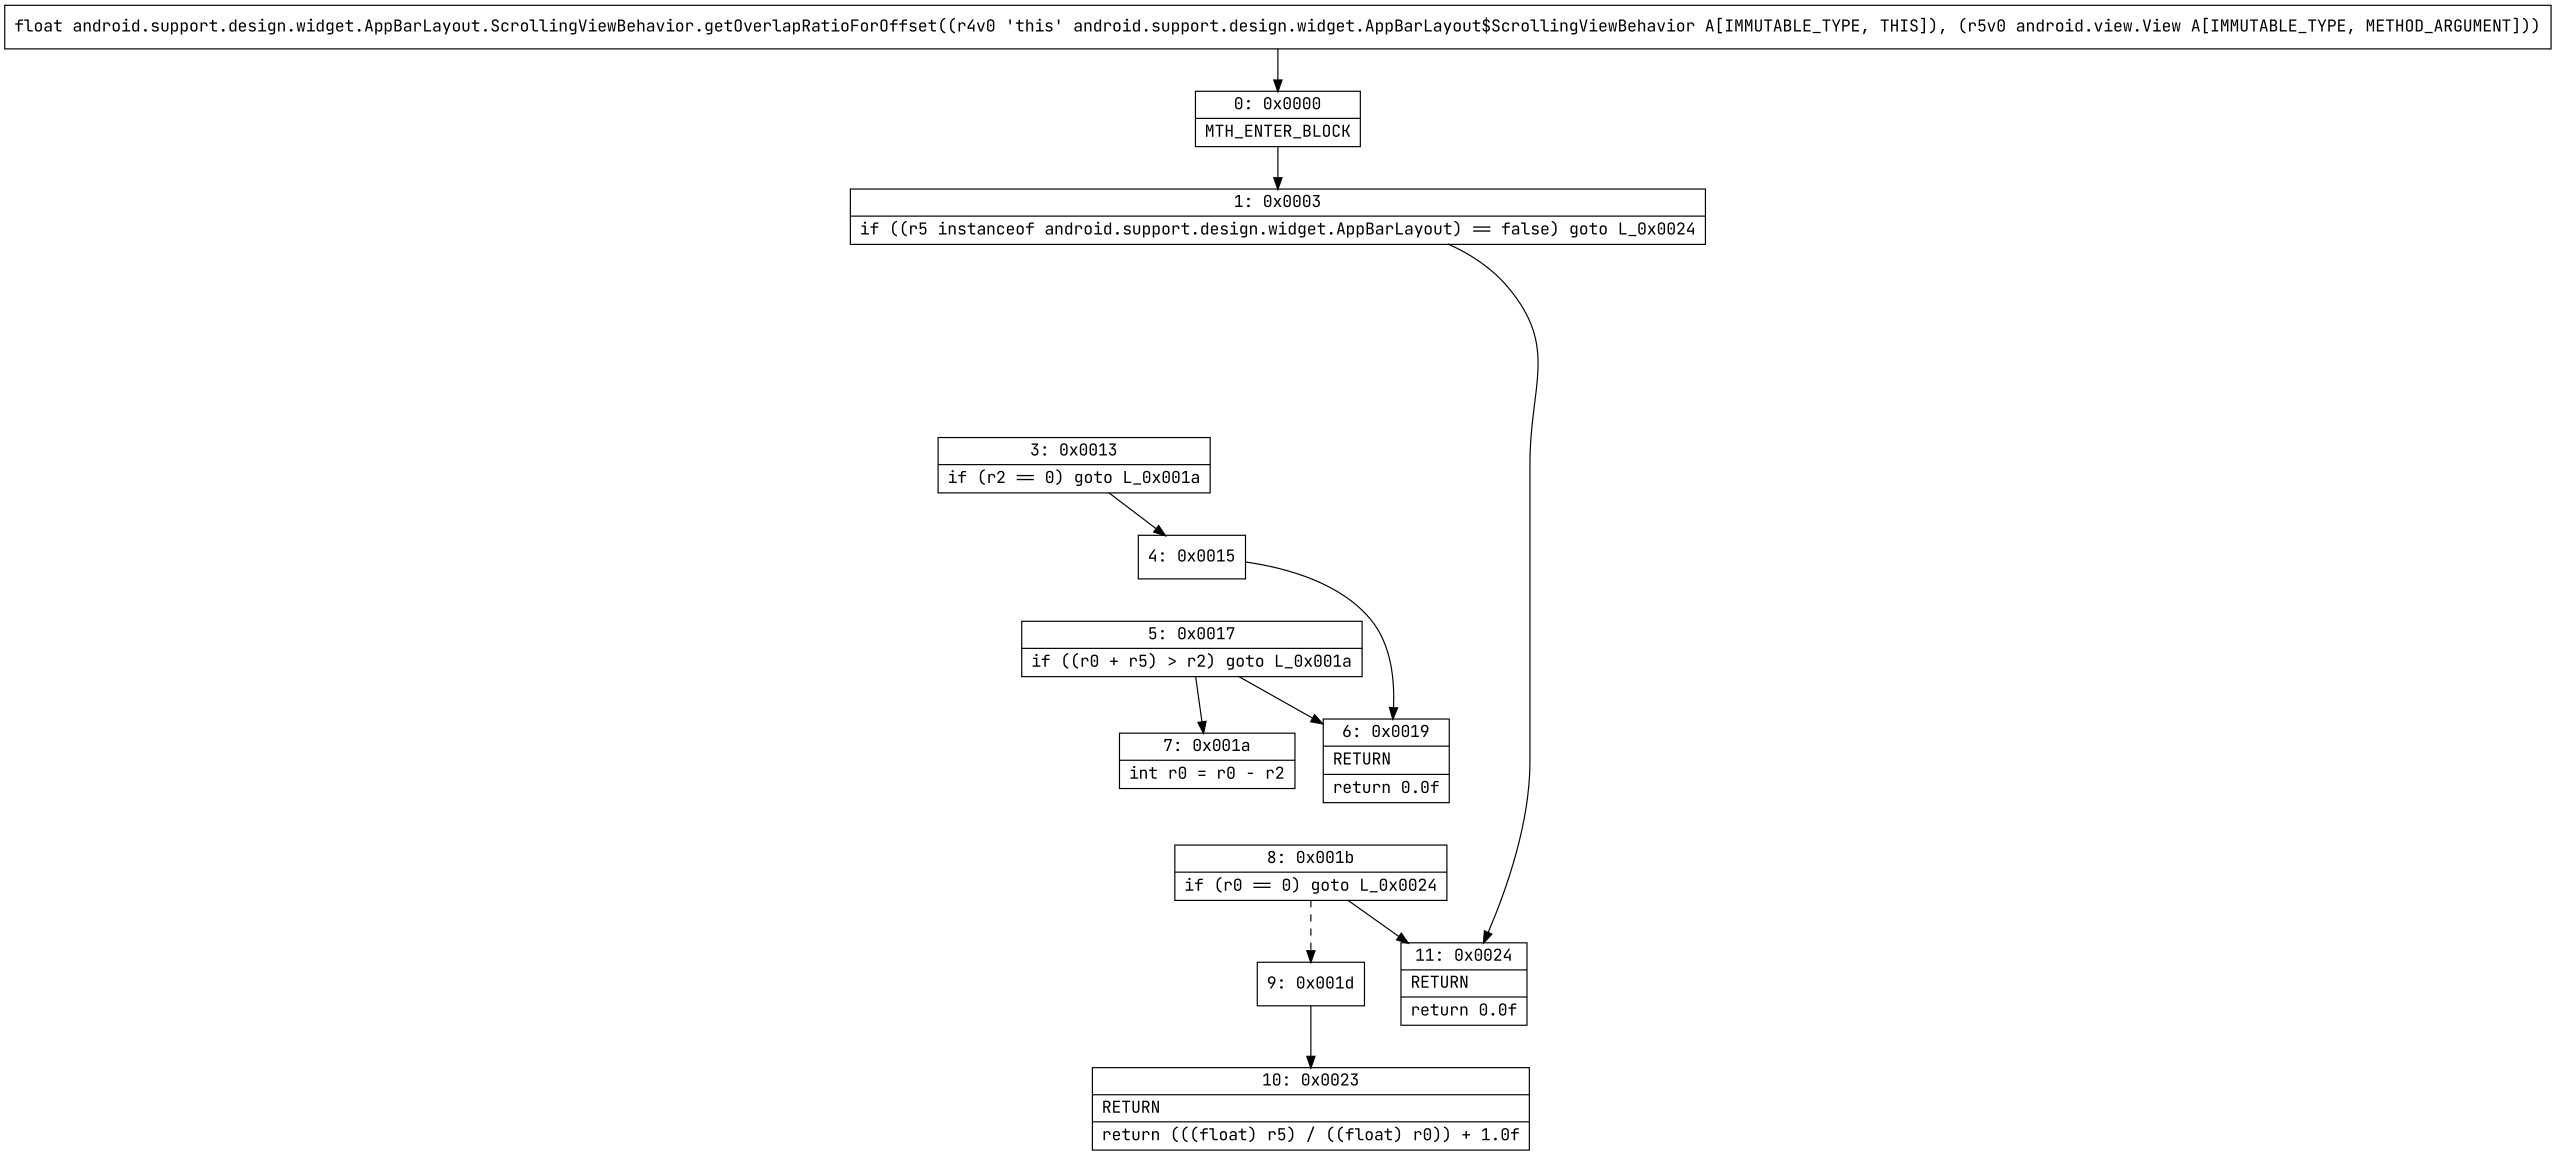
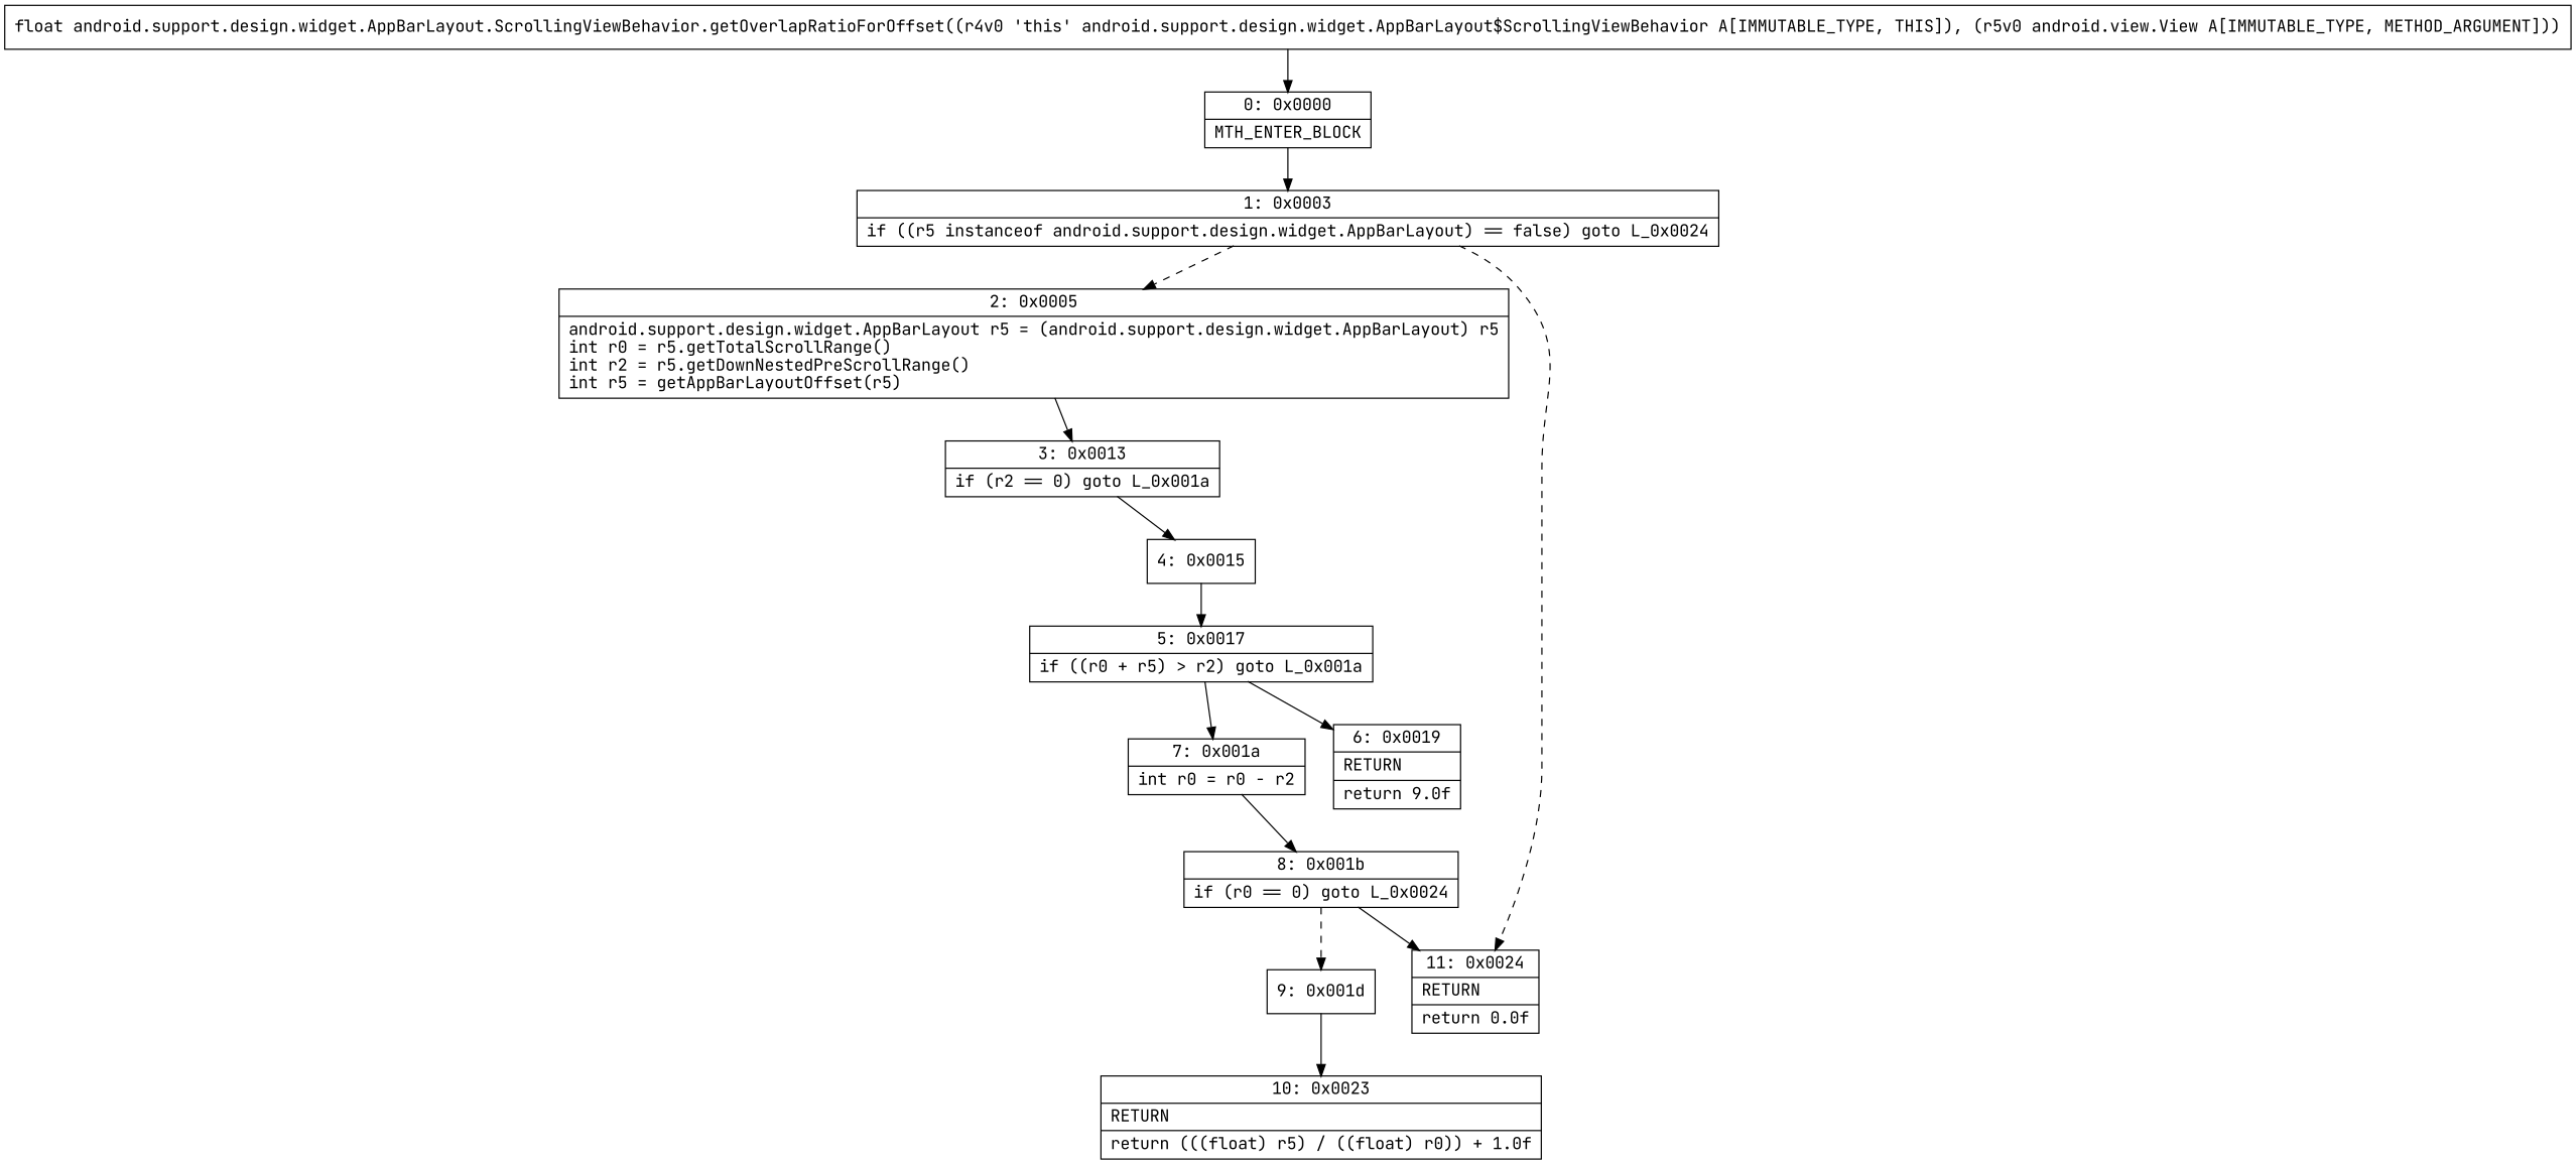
  digraph {
    fontname="JetBrains Mono"
    node [fontname="JetBrains Mono" shape=record]
    edge [fontname="JetBrains Mono"]
    n1 [label="{0\:\ 0x0000|MTH_ENTER_BLOCK\l}"]
    n2 [label="{1\:\ 0x0003|if ((r5 instanceof android.support.design.widget.AppBarLayout) == false) goto L_0x0024\l}"]
+   n3 [label="{2\:\ 0x0005|android.support.design.widget.AppBarLayout r5 = (android.support.design.widget.AppBarLayout) r5\lint r0 = r5.getTotalScrollRange()\lint r2 = r5.getDownNestedPreScrollRange()\lint r5 = getAppBarLayoutOffset(r5)\l}"]
    n4 [label="{11\:\ 0x0024|RETURN\l|return 0.0f\l}"]
    n5 [label="{3\:\ 0x0013|if (r2 == 0) goto L_0x001a\l}"]
    n6 [label="{4\:\ 0x0015}"]
    n7 [label="{5\:\ 0x0017|if ((r0 + r5) \> r2) goto L_0x001a\l}"]
    n8 [label="{7\:\ 0x001a|int r0 = r0 \- r2\l}"]
    n9 [label="{8\:\ 0x001b|if (r0 == 0) goto L_0x0024\l}"]
-   n10 [label="{6\:\ 0x0019|RETURN\l|return 0.0f\l}"]
+   n10 [label="{6\:\ 0x0019|RETURN\l|return 9.0f\l}"]
    n11 [label="{9\:\ 0x001d}"]
    n12 [label="{10\:\ 0x0023|RETURN\l|return (((float) r5) \/ ((float) r0)) + 1.0f\l}"]
    n13 [label="{float android.support.design.widget.AppBarLayout.ScrollingViewBehavior.getOverlapRatioForOffset((r4v0 'this' android.support.design.widget.AppBarLayout$ScrollingViewBehavior A[IMMUTABLE_TYPE, THIS]), (r5v0 android.view.View A[IMMUTABLE_TYPE, METHOD_ARGUMENT])) }"]
    n1 -> n2
-   n2 -> n4
+   n2 -> n3 [style=dashed]
+   n2 -> n4 [style=dashed]
+   n3 -> n5
    n5 -> n6 [style=solid]
-   n6 -> n10
+   n6 -> n7
    n7 -> n8
    n7 -> n10 [style=solid]
+   n8 -> n9
    n9 -> n4
    n9 -> n11 [style=dashed]
    n11 -> n12
    n13 -> n1
  }
